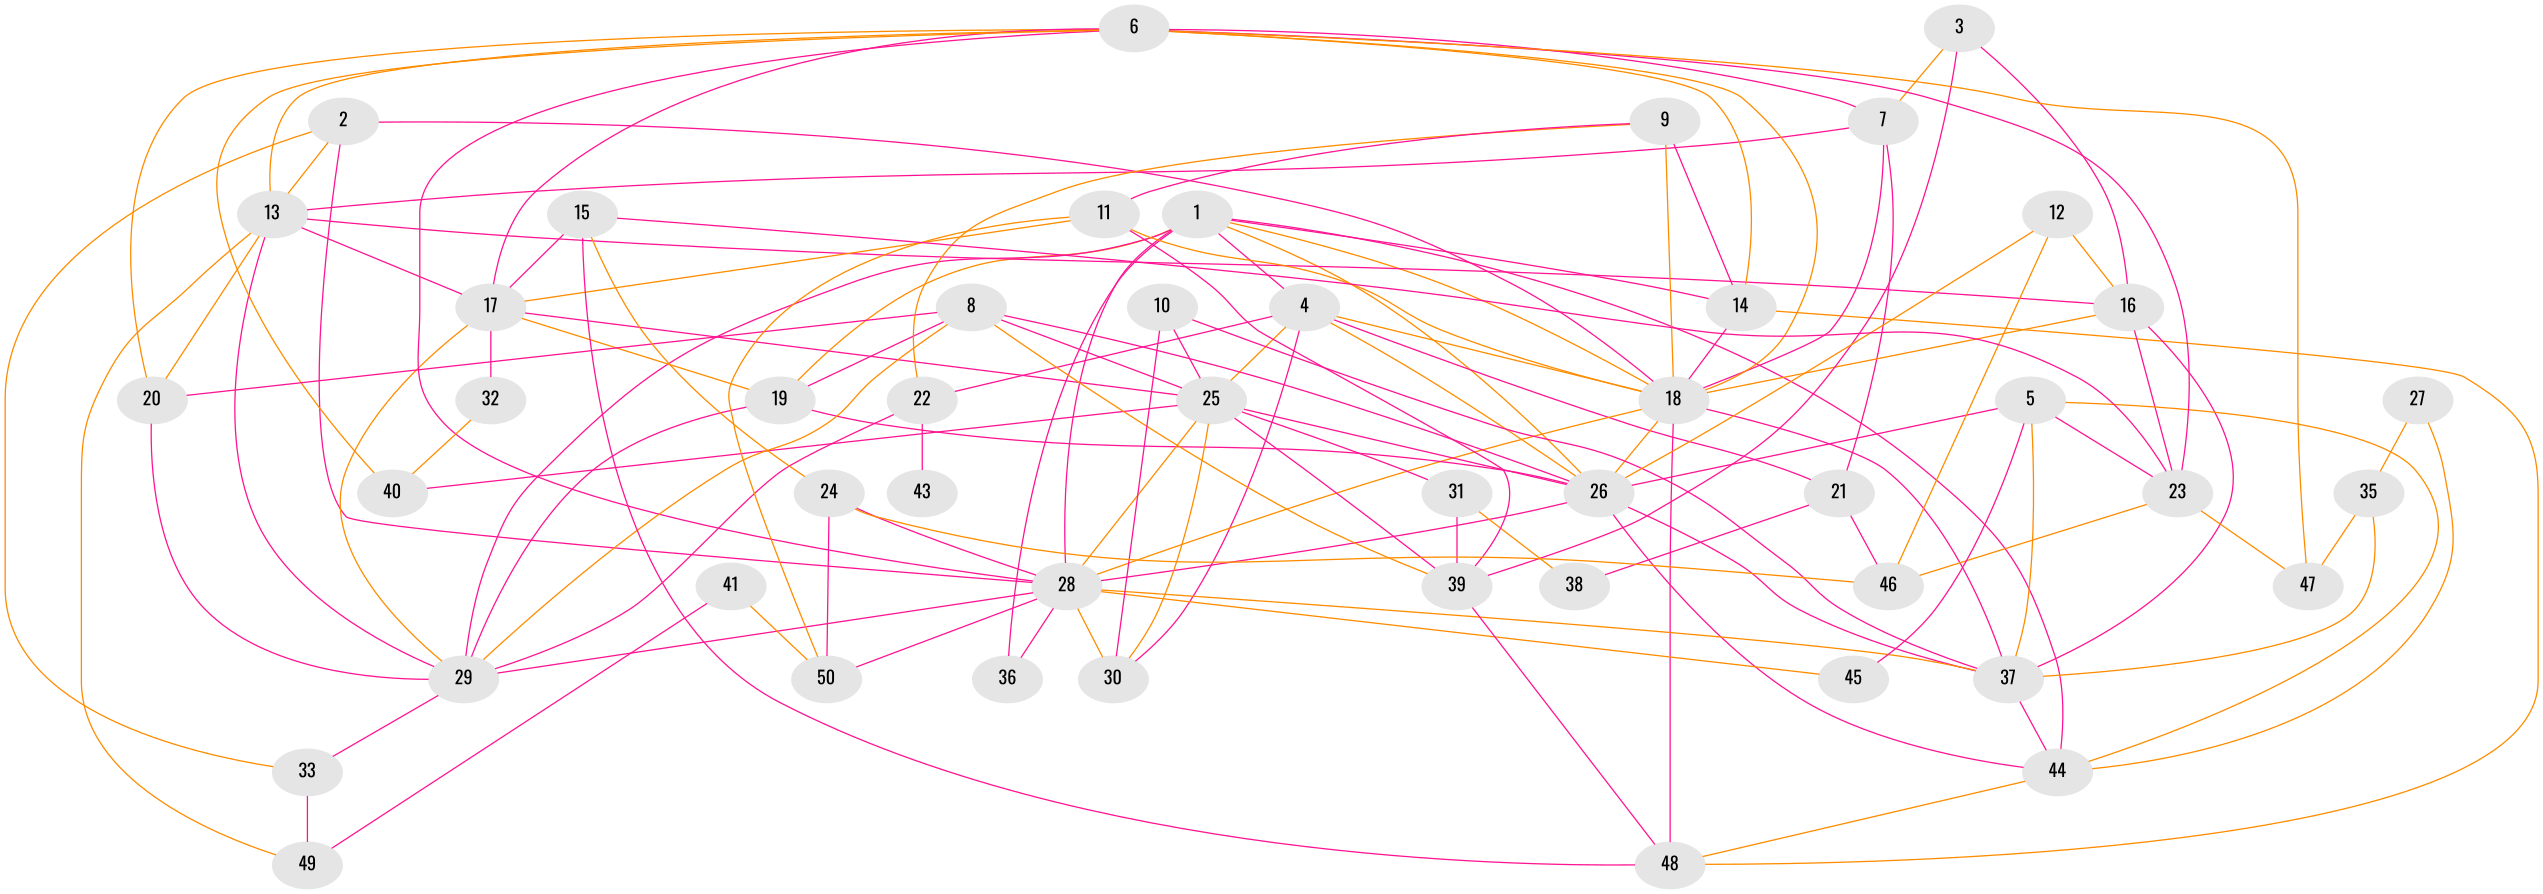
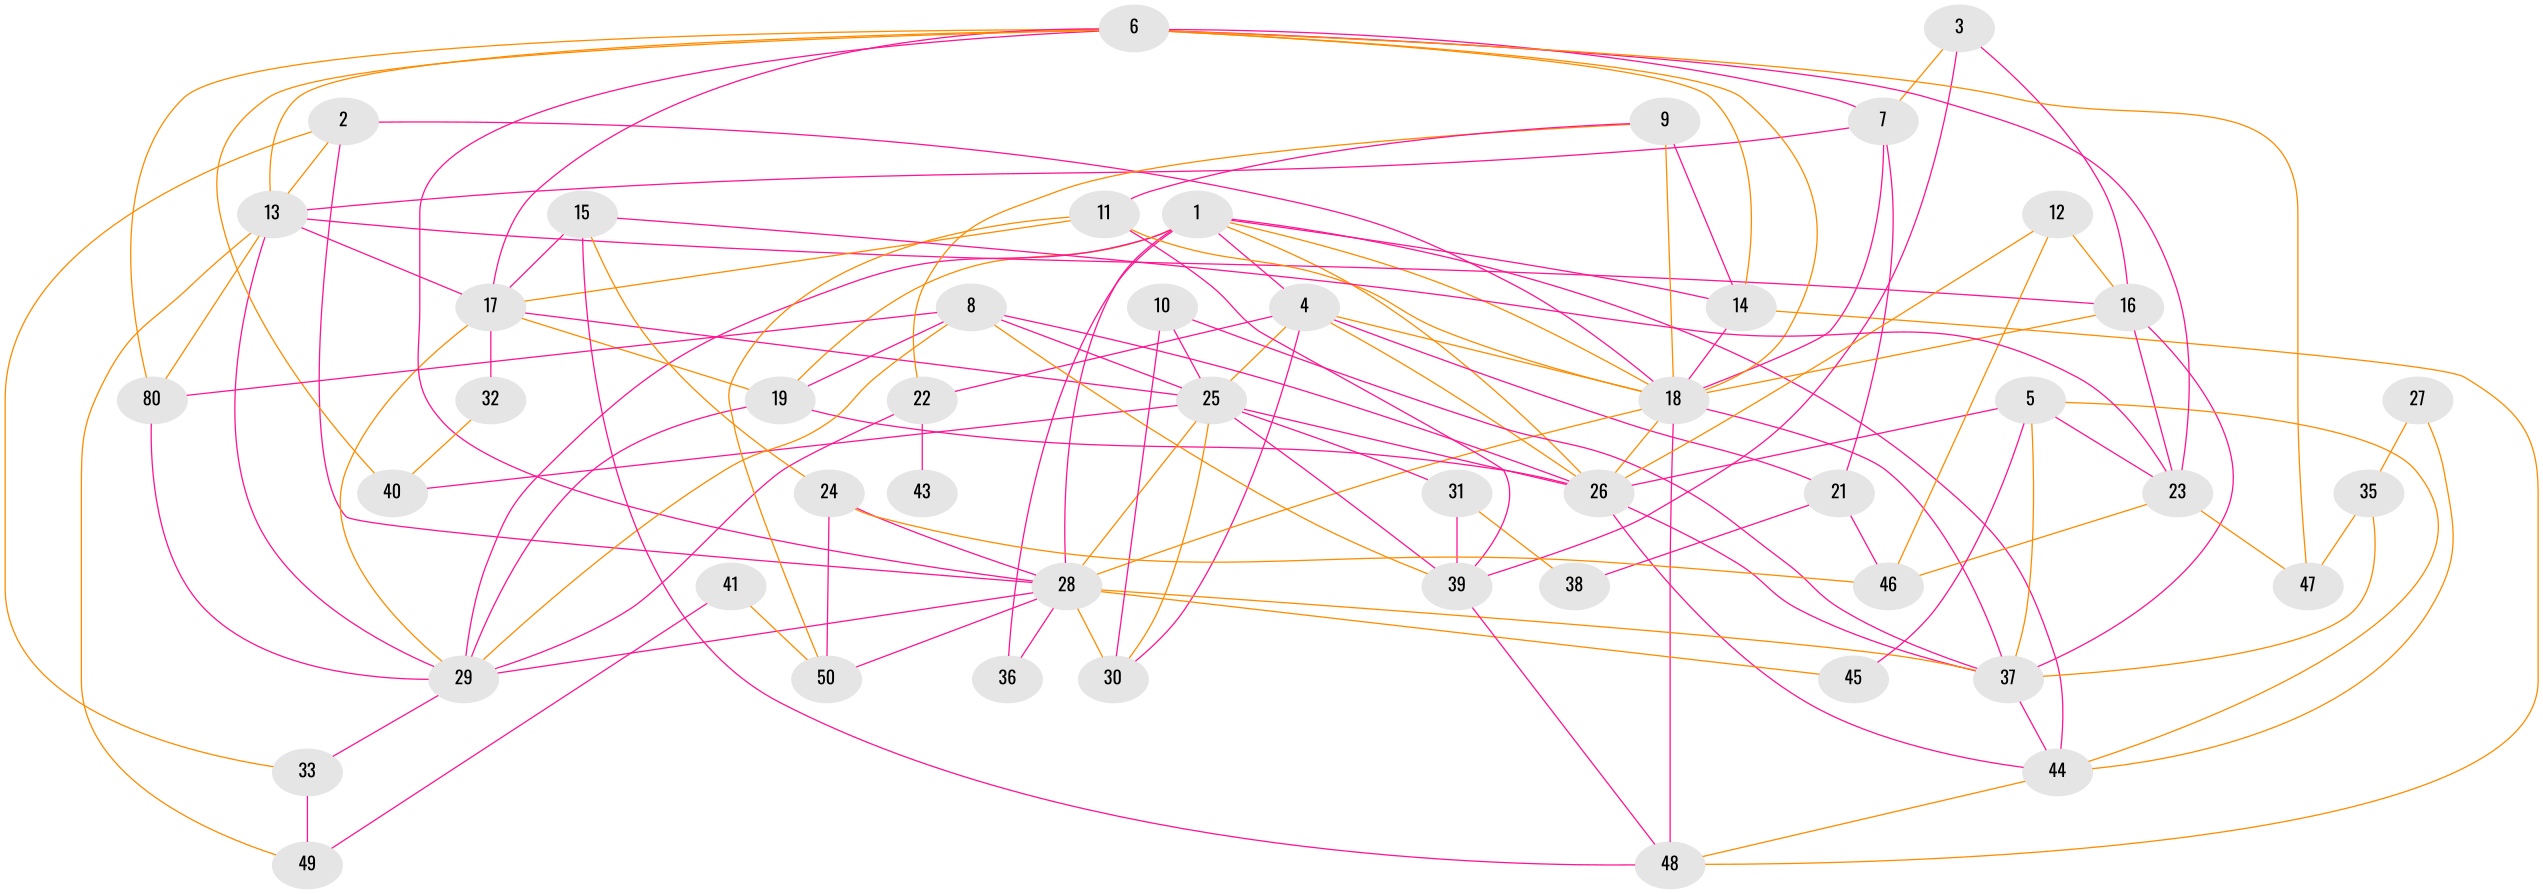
  graph {
    fontname=Oswald
    node [color=gray90 fontname=Oswald style=filled]
    edge [color=deeppink fontname=Oswald weight=1.0]
    1
    4
    14
    18
    19
    26
    28
    29
    36
    44
    21
    22
    25
    30
    48
    37
-   20
+   20 [label=80]
    45
    50
    33
    2
    13
    7
    16
    17
    49
    3
    39
    23
    46
    38
    43
    40
    31
    5
    47
    6
    32
    8
    9
    11
    10
    12
    15
    24
    27
    35
    41
    1 -- 4
    1 -- 14
    1 -- 18 [color=darkorange]
    1 -- 19 [color=darkorange weight=2.0]
    1 -- 26 [color=darkorange]
    1 -- 28
    1 -- 29 [weight=2.0]
    1 -- 36
    1 -- 44
    4 -- 18 [color=darkorange]
    4 -- 26 [color=darkorange]
    4 -- 21
    4 -- 22
    4 -- 25 [color=darkorange]
    4 -- 30
    14 -- 18 [weight=2.0]
    14 -- 48 [color=darkorange]
    18 -- 26 [color=darkorange]
    18 -- 28 [color=darkorange]
    18 -- 48
    18 -- 37 [weight=2.0]
    19 -- 26
    19 -- 29 [weight=2.0]
-   26 -- 28
    26 -- 44
    26 -- 37 [weight=2.0]
    28 -- 29
    28 -- 36
    28 -- 30 [color=darkorange weight=3.0]
    28 -- 37 [color=darkorange]
    28 -- 45 [color=darkorange]
    28 -- 50
    29 -- 33
    44 -- 48 [color=darkorange]
    21 -- 46
    21 -- 38
    22 -- 29
    22 -- 43
    25 -- 26
    25 -- 28 [color=darkorange]
    25 -- 30 [color=darkorange]
    25 -- 39
    25 -- 40
    25 -- 31
    37 -- 44
    20 -- 29
    33 -- 49
    2 -- 18
    2 -- 28
    2 -- 33 [color=darkorange]
    2 -- 13 [color=darkorange]
    13 -- 29
    13 -- 20 [color=darkorange weight=2.0]
    13 -- 16
    13 -- 17
    13 -- 49 [color=darkorange]
    7 -- 18
    7 -- 21
    7 -- 13
    16 -- 18 [color=darkorange]
    16 -- 37
    16 -- 23
    17 -- 19 [color=darkorange]
    17 -- 29 [color=darkorange]
    17 -- 25
    17 -- 32
    3 -- 7 [color=darkorange]
    3 -- 16
    3 -- 39
    39 -- 48
    23 -- 46 [color=darkorange]
    23 -- 47 [color=darkorange]
    31 -- 39
    31 -- 38 [color=darkorange]
    5 -- 26
    5 -- 44 [color=darkorange]
    5 -- 37 [color=darkorange]
    5 -- 45
    5 -- 23
    6 -- 14 [color=darkorange]
    6 -- 18 [color=darkorange]
    6 -- 28
    6 -- 20 [color=darkorange]
    6 -- 13 [color=darkorange]
    6 -- 7
    6 -- 17
    6 -- 23
    6 -- 40 [color=darkorange]
    6 -- 47 [color=darkorange]
    32 -- 40 [color=darkorange]
    8 -- 19
    8 -- 26 [weight=2.0]
    8 -- 29 [color=darkorange]
    8 -- 25 [weight=2.0]
    8 -- 20
    8 -- 39 [color=darkorange weight=2.0]
    9 -- 14 [weight=2.0]
    9 -- 18 [color=darkorange]
    9 -- 22 [color=darkorange]
    9 -- 11
    11 -- 18 [color=darkorange]
    11 -- 50 [color=darkorange]
    11 -- 17 [color=darkorange]
    11 -- 39
    10 -- 25
    10 -- 30
    10 -- 37
    12 -- 26 [color=darkorange]
    12 -- 16 [color=darkorange]
    12 -- 46 [color=darkorange]
    15 -- 48
    15 -- 17
    15 -- 23
    15 -- 24 [color=darkorange]
    24 -- 28 [weight=2.0]
    24 -- 50
    24 -- 46 [color=darkorange]
    27 -- 44 [color=darkorange]
    27 -- 35 [color=darkorange]
    35 -- 37 [color=darkorange]
    35 -- 47 [color=darkorange]
    41 -- 50 [color=darkorange]
    41 -- 49
  }
